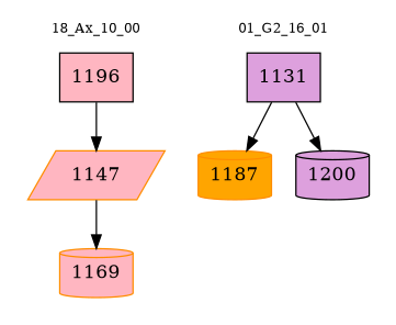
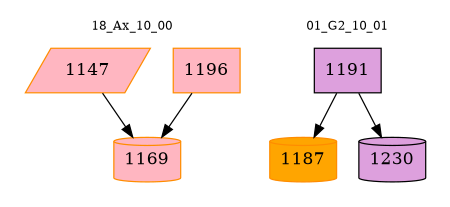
  digraph {
    node [color=darkorange fillcolor=lightpink shape=cylinder style=filled]
    edge [color=black]
-   n1 [color=black label=1196 shape=box]
+   n1 [label=1196 shape=box]
    n2 [label=1147 shape=parallelogram]
    n3 [label=1169]
-   n4 [color=black fillcolor=plum label=1131 shape=box]
+   n4 [color=black fillcolor=plum label=1191 shape=box]
    n5 [fillcolor=orange label=1187]
-   n6 [color=black fillcolor=plum label=1200]
+   n6 [color=black fillcolor=plum label=1230]
    subgraph cluster_1 {
      color=white
      fontsize=10
      label="18_Ax_10_00"
      n1
      n2
      n3
    }
    subgraph cluster_2 {
      color=white
      fontsize=10
-     label="01_G2_16_01"
+     label="01_G2_10_01"
      n4
      n5
      n6
    }
-   n1 -> n2
+   n1 -> n3
    n2 -> n3
    n4 -> n5
    n4 -> n6
  }
